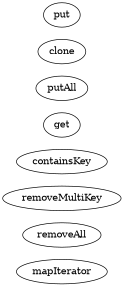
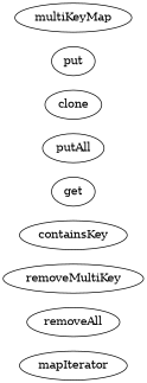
  digraph {
    rankdir=LR
    mapIterator
    removeAll
    removeMultiKey
    containsKey
    get
    putAll
    clone
    put
+   multiKeyMap
  }
